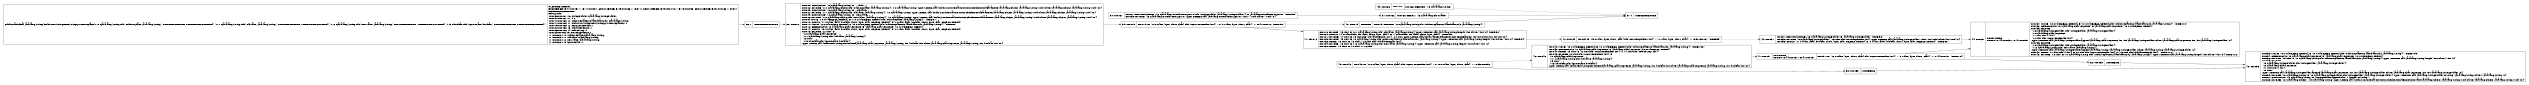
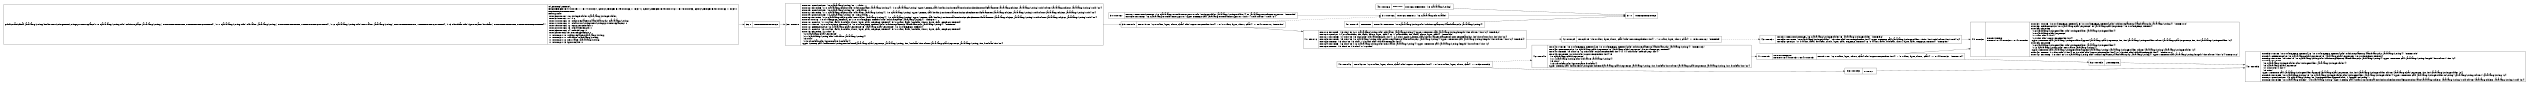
  digraph {
    rankdir=LR
    node [shape=record]
    n1 [label="{36\:\ ?|MTH_ENTER_BLOCK\l}"]
    n2 [label="{38\:\ 0x0000|0x0000: CONST_STR  (r0 I:java.lang.String) =  \"\<this\>\" \l0x0002: INVOKE  (r10 I:java.lang.Object A[D('$this$replace' java.lang.String)]), (r0 I:java.lang.String) type: STATIC call: kotlin.jvm.internal.Intrinsics.checkNotNullParameter(java.lang.Object, java.lang.String):void A[MD:(java.lang.Object, java.lang.String):void (m)]\l0x0005: CONST_STR  (r0 I:java.lang.String) =  \"oldValue\" \l0x0007: INVOKE  (r11 I:java.lang.Object A[D('oldValue' java.lang.String)]), (r0 I:java.lang.String) type: STATIC call: kotlin.jvm.internal.Intrinsics.checkNotNullParameter(java.lang.Object, java.lang.String):void A[MD:(java.lang.Object, java.lang.String):void (m)]\l0x000a: CONST_STR  (r0 I:java.lang.String) =  \"newValue\" \l0x000c: INVOKE  (r12 I:java.lang.Object A[D('newValue' java.lang.String)]), (r0 I:java.lang.String) type: STATIC call: kotlin.jvm.internal.Intrinsics.checkNotNullParameter(java.lang.Object, java.lang.String):void A[MD:(java.lang.Object, java.lang.String):void (m)]\l0x000f: MOVE  (r0 I:??[OBJECT, ARRAY]) = (r10 I:??[OBJECT, ARRAY] A[D('$this$replace' java.lang.String)])  (LINE:87)\l0x0010: CONST  (r1 I:??[int, float, boolean, short, byte, char, OBJECT, ARRAY]) = (0 ??[int, float, boolean, short, byte, char, OBJECT, ARRAY]) \l0x0011: MOVE  (r2 I:??[OBJECT, ARRAY]) = (r0 I:??[OBJECT, ARRAY] A[D('$this$replace_u24lambda_u2d2' java.lang.String)])  (LINE:88)\l0x0012: CHECK_CAST (r2 I:java.lang.CharSequence) = (java.lang.CharSequence) (r2 I:??[OBJECT, ARRAY]) \l0x0014: CONST  (r3 I:??[int, float, boolean, short, byte, char, OBJECT, ARRAY]) = (0 ??[int, float, boolean, short, byte, char, OBJECT, ARRAY]) \l0x0015: INVOKE  (r2 I:int) = \l  (r2 I:java.lang.CharSequence)\l  (r11 I:java.lang.String A[D('oldValue' java.lang.String)])\l  (r3 I:int)\l  (r13 I:boolean A[D('ignoreCase' boolean)])\l type: STATIC call: kotlin.text.StringsKt.indexOf(java.lang.CharSequence, java.lang.String, int, boolean):int A[MD:(java.lang.CharSequence, java.lang.String, int, boolean):int (m)]\l}"]
    n3 [label="{39\:\ 0x0019|0x0019: IF  (r2 I:??[int, byte, short, char] A[D('occurrenceIndex' int)]) \>= (0 ??[int, byte, short, char])  \-\> B:41:0x001c  (LINE:90)\l}"]
    n4 [label="{40\:\ 0x001b|RETURN\l|0x001b: RETURN  (r0 I:java.lang.String A[D('$this$replace_u24lambda_u2d2' java.lang.String)]) \l}"]
    n5 [label="{41\:\ 0x001c|0x001c: INVOKE  (r3 I:int) = (r11 I:java.lang.String A[D('oldValue' java.lang.String)]) type: VIRTUAL call: java.lang.String.length():int A[MD:():int (c)] (LINE:92)\l0x0020: CONST  (r4 I:??[boolean, int, float, short, byte, char]) = (1 ??[boolean, int, float, short, byte, char])  (LINE:93)\l0x0021: INVOKE  (r4 I:int) = (r3 I:int A[D('oldValueLength' int)]), (r4 I:int) type: STATIC call: kotlin.ranges.RangesKt.coerceAtLeast(int, int):int A[MD:(int, int):int (m)]\l0x0025: INVOKE  (r5 I:int) = (r0 I:java.lang.String A[D('$this$replace_u24lambda_u2d2' java.lang.String)]) type: VIRTUAL call: java.lang.String.length():int A[MD:():int (c)] (LINE:94)\l0x0029: ARITH  (r5 I:int) = (r5 I:int) \- (r3 I:int A[D('oldValueLength' int)]) \l0x002a: INVOKE  (r6 I:int) = (r12 I:java.lang.String A[D('newValue' java.lang.String)]) type: VIRTUAL call: java.lang.String.length():int A[MD:():int (c)]\l0x002e: ARITH  (r5 I:int) = (r5 I:int) + (r6 I:int) \l}"]
    n6 [label="{37\:\ ?|MTH_EXIT_BLOCK\l}"]
    n7 [label="{42\:\ 0x002f|0x002f: IF  (r5 I:??[int, byte, short, char] A[D('newLengthHint' int)]) \< (0 ??[int, byte, short, char])  \-\> B:50:0x0067  (LINE:95)\l}"]
    n8 [label="{43\:\ 0x0031|0x0031: NEW_INSTANCE  (r6 I:java.lang.StringBuilder) =  java.lang.StringBuilder  (LINE:96)\l0x0033: INVOKE  (r6 I:java.lang.StringBuilder), (r5 I:int A[D('newLengthHint' int)]) type: DIRECT call: java.lang.StringBuilder.\<init\>(int):void A[MD:(int):void (c)]\l0x0036: CONST  (r7 I:??[int, float, boolean, short, byte, char, OBJECT, ARRAY]) = (0 ??[int, float, boolean, short, byte, char, OBJECT, ARRAY])  (LINE:98)\l}"]
    n9 [label="{44\:\ 0x0037|LOOP_START\lLOOP:0: B:44:0x0037\-\>B:47:0x0051\l|0x0037: MOVE  (r8 I:??[OBJECT, ARRAY]) = (r0 I:??[OBJECT, ARRAY] A[D('$this$replace_u24lambda_u2d2' java.lang.String)])  (LINE:100)\l0x0038: CHECK_CAST (r8 I:java.lang.CharSequence) = (java.lang.CharSequence) (r8 I:??[OBJECT, ARRAY]) \l0x003a: INVOKE  \l  (r6 I:java.lang.StringBuilder A[D('stringBuilder' java.lang.StringBuilder)])\l  (r8 I:java.lang.CharSequence)\l  (r7 I:int A[D('i' int)])\l  (r2 I:int A[D('occurrenceIndex' int)])\l type: VIRTUAL call: java.lang.StringBuilder.append(java.lang.CharSequence, int, int):java.lang.StringBuilder A[MD:(java.lang.CharSequence, int, int):java.lang.StringBuilder (c)]\l0x003d: INVOKE  \l  (r6 I:java.lang.StringBuilder A[D('stringBuilder' java.lang.StringBuilder)])\l  (r12 I:java.lang.String A[D('newValue' java.lang.String)])\l type: VIRTUAL call: java.lang.StringBuilder.append(java.lang.String):java.lang.StringBuilder A[MD:(java.lang.String):java.lang.StringBuilder (c)]\l0x0040: ARITH  (r7 I:int A[D('i' int)]) = (r2 I:int A[D('occurrenceIndex' int)]) + (r3 I:int A[D('oldValueLength' int)])  (LINE:101)\l0x0042: INVOKE  (r8 I:int) = (r0 I:java.lang.String A[D('$this$replace_u24lambda_u2d2' java.lang.String)]) type: VIRTUAL call: java.lang.String.length():int A[MD:():int (c)] (LINE:102)\l}"]
    n10 [label="{50\:\ 0x0067|0x0067: NEW_INSTANCE  (r6 I:java.lang.OutOfMemoryError A[D('stringBuilder' java.lang.StringBuilder)]) =  java.lang.OutOfMemoryError  (LINE:95)\l0x0069: INVOKE  (r6 I:java.lang.OutOfMemoryError) type: DIRECT call: java.lang.OutOfMemoryError.\<init\>():void A[MD:():void (c)]\l}"]
    n11 [label="{51\:\ 0x006c|0x006c: THROW  (r6 I:java.lang.Throwable) \l}"]
    n12 [label="{45\:\ 0x0046|0x0046: IF  (r2 I:??[int, byte, short, char] A[D('occurrenceIndex' int)]) \>= (r8 I:??[int, byte, short, char])  \-\> B:53:0x0053 \l}"]
    n13 [label="{46\:\ 0x0048|0x0048: MOVE  (r8 I:??[OBJECT, ARRAY]) = (r0 I:??[OBJECT, ARRAY] A[D('$this$replace_u24lambda_u2d2' java.lang.String)])  (LINE:103)\l0x0049: CHECK_CAST (r8 I:java.lang.CharSequence) = (java.lang.CharSequence) (r8 I:??[OBJECT, ARRAY]) \l0x004b: ARITH  (r9 I:int) = (r2 I:int A[D('occurrenceIndex' int)]) + (r4 I:int A[D('searchStep' int)]) \l0x004d: INVOKE  (r2 I:int A[D('occurrenceIndex' int)]) = \l  (r8 I:java.lang.CharSequence)\l  (r11 I:java.lang.String A[D('oldValue' java.lang.String)])\l  (r9 I:int)\l  (r13 I:boolean A[D('ignoreCase' boolean)])\l type: STATIC call: kotlin.text.StringsKt.indexOf(java.lang.CharSequence, java.lang.String, int, boolean):int A[MD:(java.lang.CharSequence, java.lang.String, int, boolean):int (m)]\l}"]
-   n14 [label="{53\:\ 0x0053|SYNTHETIC\l}"]
-   n15 [label="{47\:\ 0x0051|LOOP_END\lLOOP:0: B:44:0x0037\-\>B:47:0x0051\l|0x0051: IF  (r2 I:??[int, byte, short, char] A[D('occurrenceIndex' int)]) \> (0 ??[int, byte, short, char])  \-\> B:44:0x0037  (LINE:104)\l}"]
+   n14 [label="{53\:\ 0x0053|DIRECT\l}"]
+   n15 [label="{47\:\ 0x0051|LOOP_METHOD\lLOOP:0: B:44:0x0037\-\>B:47:0x0051\l|0x0051: IF  (r2 I:??[int, byte, short, char] A[D('occurrenceIndex' int)]) \> (0 ??[int, byte, short, char])  \-\> B:44:0x0037  (LINE:104)\l}"]
    n16 [label="{48\:\ 0x0053|0x0053: MOVE  (r8 I:??[OBJECT, ARRAY]) = (r0 I:??[OBJECT, ARRAY] A[D('$this$replace_u24lambda_u2d2' java.lang.String)])  (LINE:105)\l0x0054: CHECK_CAST (r8 I:java.lang.CharSequence) = (java.lang.CharSequence) (r8 I:??[OBJECT, ARRAY]) \l0x0056: INVOKE  (r9 I:int) = (r0 I:java.lang.String A[D('$this$replace_u24lambda_u2d2' java.lang.String)]) type: VIRTUAL call: java.lang.String.length():int A[MD:():int (c)]\l0x005a: INVOKE  \l  (r6 I:java.lang.StringBuilder A[D('stringBuilder' java.lang.StringBuilder)])\l  (r8 I:java.lang.CharSequence)\l  (r7 I:int A[D('i' int)])\l  (r9 I:int)\l type: VIRTUAL call: java.lang.StringBuilder.append(java.lang.CharSequence, int, int):java.lang.StringBuilder A[MD:(java.lang.CharSequence, int, int):java.lang.StringBuilder (c)]\l0x005d: INVOKE  (r8 I:java.lang.String) = (r6 I:java.lang.StringBuilder A[D('stringBuilder' java.lang.StringBuilder)]) type: VIRTUAL call: java.lang.StringBuilder.toString():java.lang.String A[MD:():java.lang.String (c)]\l0x0061: CONST_STR  (r9 I:java.lang.String) =  \"stringBuilder.append(this, i, length).toString()\" \l0x0063: INVOKE  (r8 I:java.lang.Object), (r9 I:java.lang.String) type: STATIC call: kotlin.jvm.internal.Intrinsics.checkNotNullExpressionValue(java.lang.Object, java.lang.String):void A[MD:(java.lang.Object, java.lang.String):void (m)]\l}"]
    n17 [label="{52\:\ 0x0053|SYNTHETIC\l}"]
    n18 [label="{49\:\ 0x0066|RETURN\l|0x0066: RETURN  (r8 I:java.lang.String) \l}"]
    n19 [label="{public static final java.lang.String kotlin.text.StringsKt__StringsJVMKt.replace((r10 I:java.lang.String A[D('$this$replace' java.lang.String), IMMUTABLE_TYPE, METHOD_ARGUMENT]), (r11 I:java.lang.String A[D('oldValue' java.lang.String), IMMUTABLE_TYPE, METHOD_ARGUMENT]), (r12 I:java.lang.String A[D('newValue' java.lang.String), IMMUTABLE_TYPE, METHOD_ARGUMENT]), (r13 I:boolean A[D('ignoreCase' boolean), IMMUTABLE_TYPE, METHOD_ARGUMENT]))  | USE_LINES_HINTS\lBACK_EDGE: B:47:0x0051 \-\> B:44:0x0037, CROSS_EDGE: B:49:0x0066 \-\> B:37:?, CROSS_EDGE: B:45:0x0046 \-\> B:48:0x0053, CROSS_EDGE: B:51:0x006c \-\> B:37:?\lINLINE_NOT_NEEDED\lDebug Info:\l  0x0036\-0x0067: r6 'stringBuilder' Ljava\/lang\/StringBuilder;\l  0x0037\-0x0067: r7 'i' I\l  0x0010\-0x006c: r0 '$this$replace_u24lambda_u2d2' Ljava\/lang\/String;\l  0x0011\-0x006c: r1 '$i$a$\-run\-StringsKt__StringsJVMKt$replace$2' I\l  0x0019\-0x006c: r2 'occurrenceIndex' I\l  0x0020\-0x006c: r3 'oldValueLength' I\l  0x0025\-0x006c: r4 'searchStep' I\l  0x002f\-0x006c: r5 'newLengthHint' I\l  \-1 \-0x006c: r10 '$this$replace' Ljava\/lang\/String;\l  \-1 \-0x006c: r11 'oldValue' Ljava\/lang\/String;\l  \-1 \-0x006c: r12 'newValue' Ljava\/lang\/String;\l  \-1 \-0x006c: r13 'ignoreCase' Z\l}"]
    n1 -> n2
    n2 -> n3
-   n3 -> n4 [style=dashed]
+   n3 -> n11 [style=dashed]
    n3 -> n5
    n4 -> n6
    n5 -> n7
    n7 -> n8 [style=dashed]
    n8 -> n9
    n10 -> n11
    n11 -> n6
    n12 -> n13 [style=dashed]
    n12 -> n14
    n13 -> n15
    n14 -> n16
    n15 -> n9
    n15 -> n17 [style=solid]
    n17 -> n16
-   n18 -> n6 [style=dashed]
+   n18 -> n6
    n19 -> n1
  }
